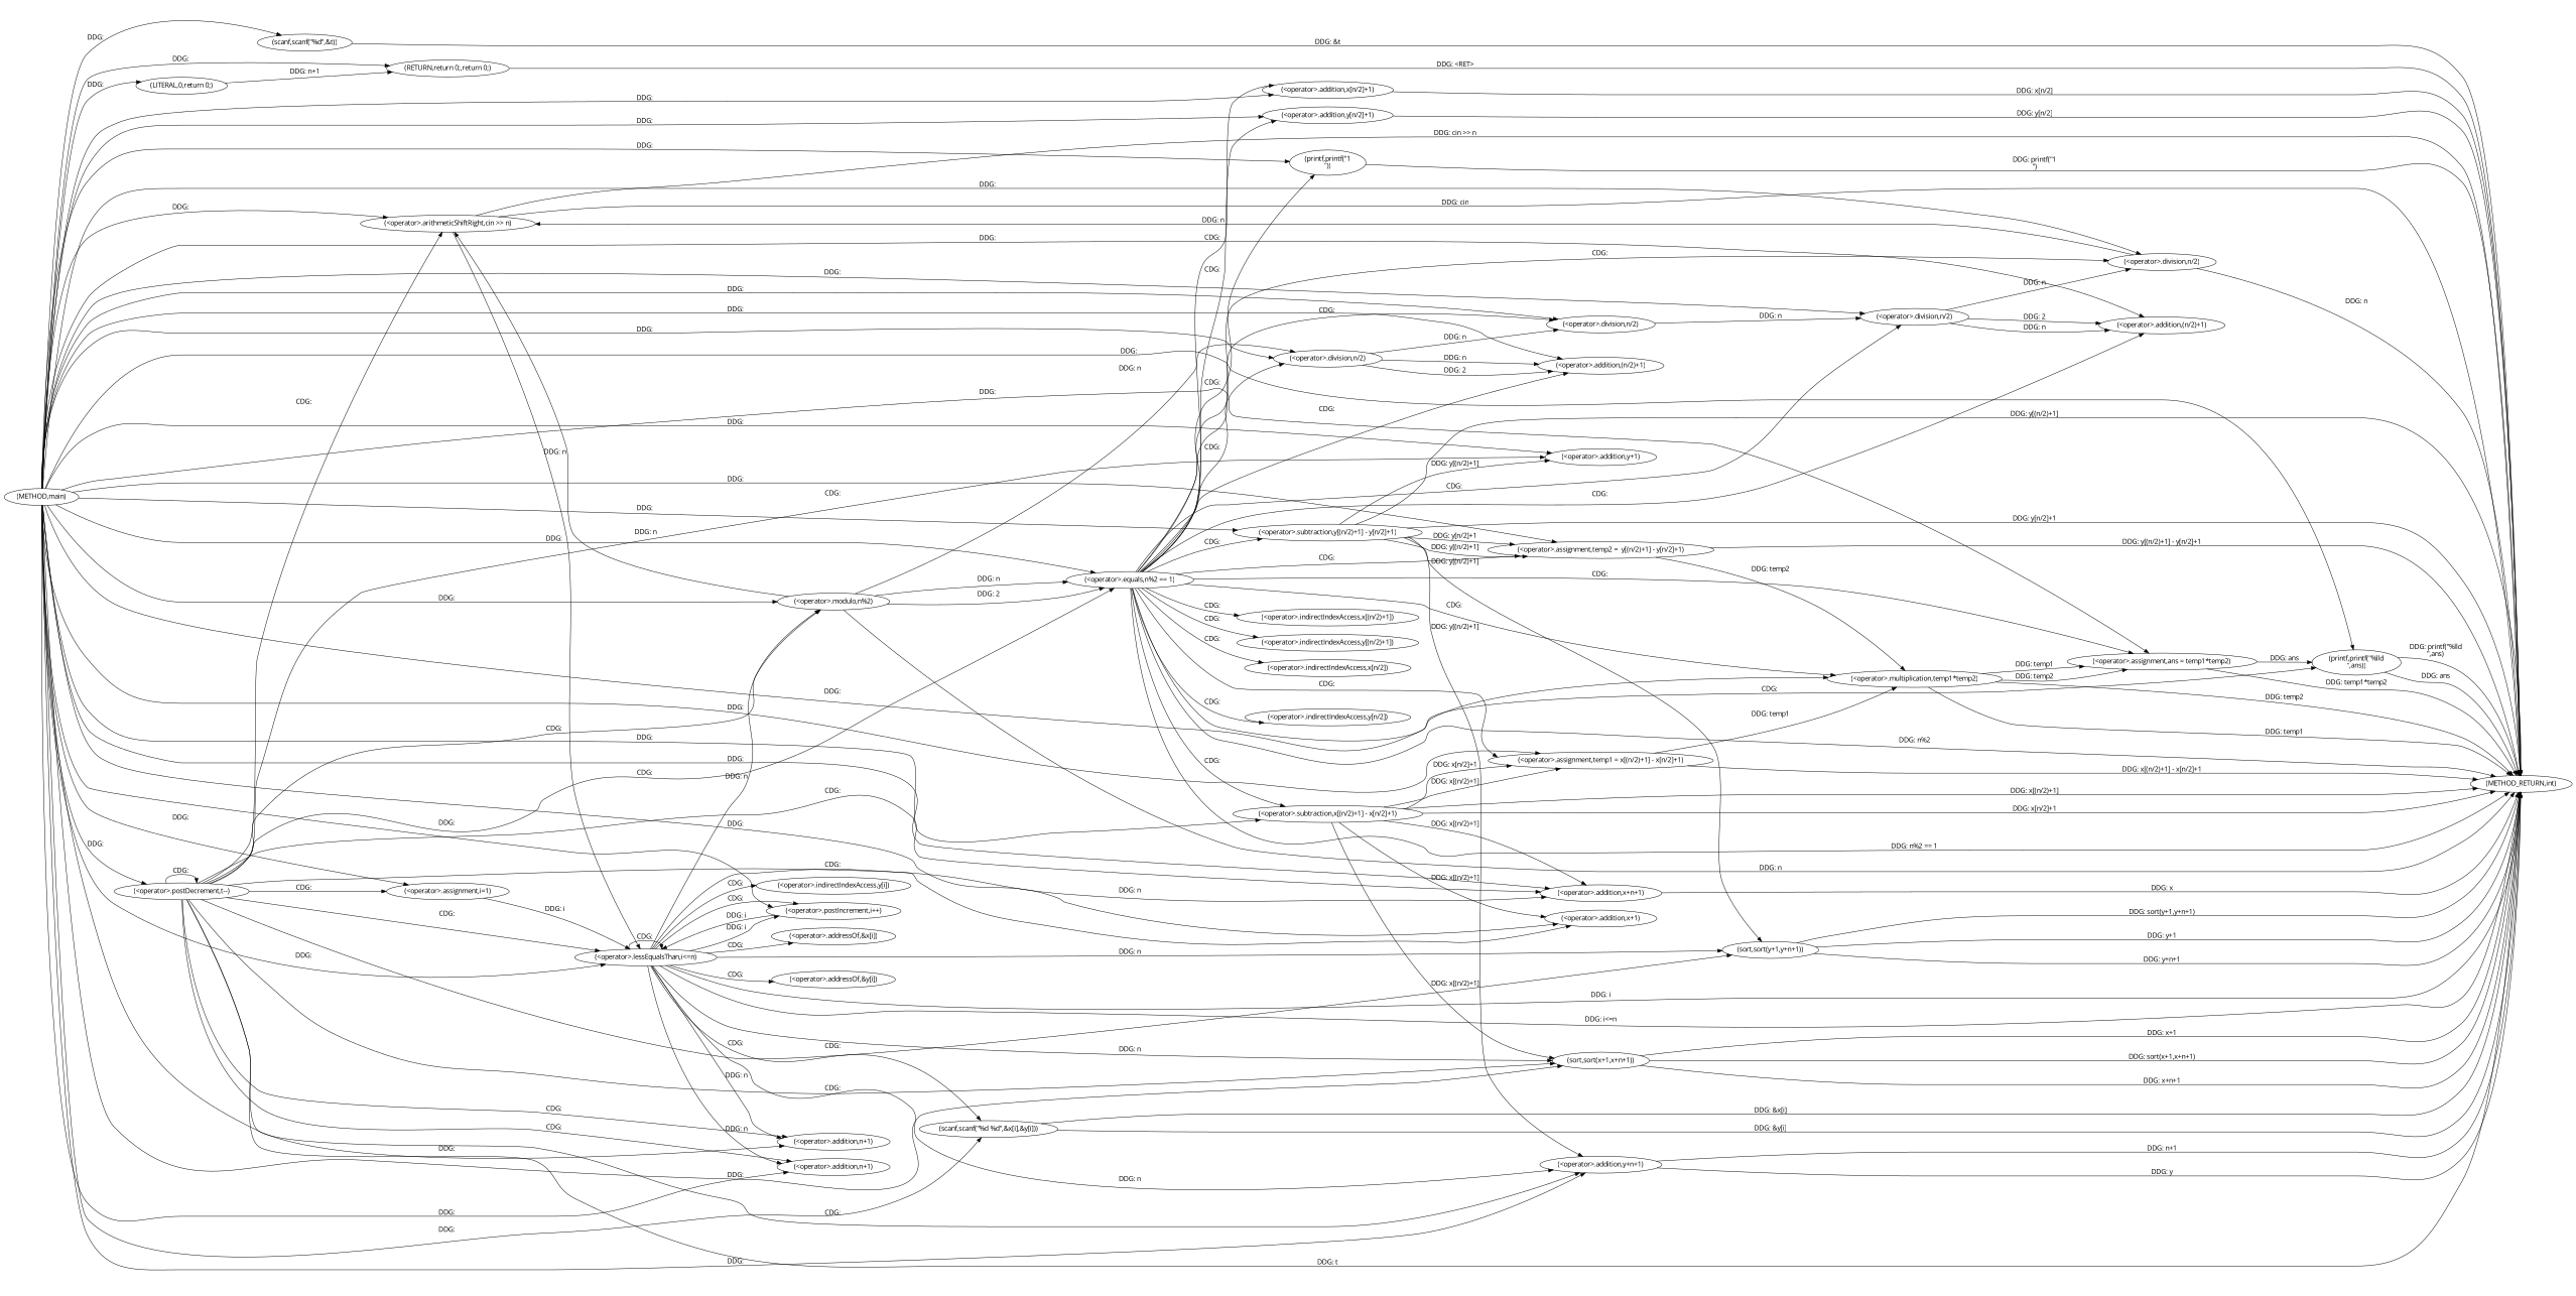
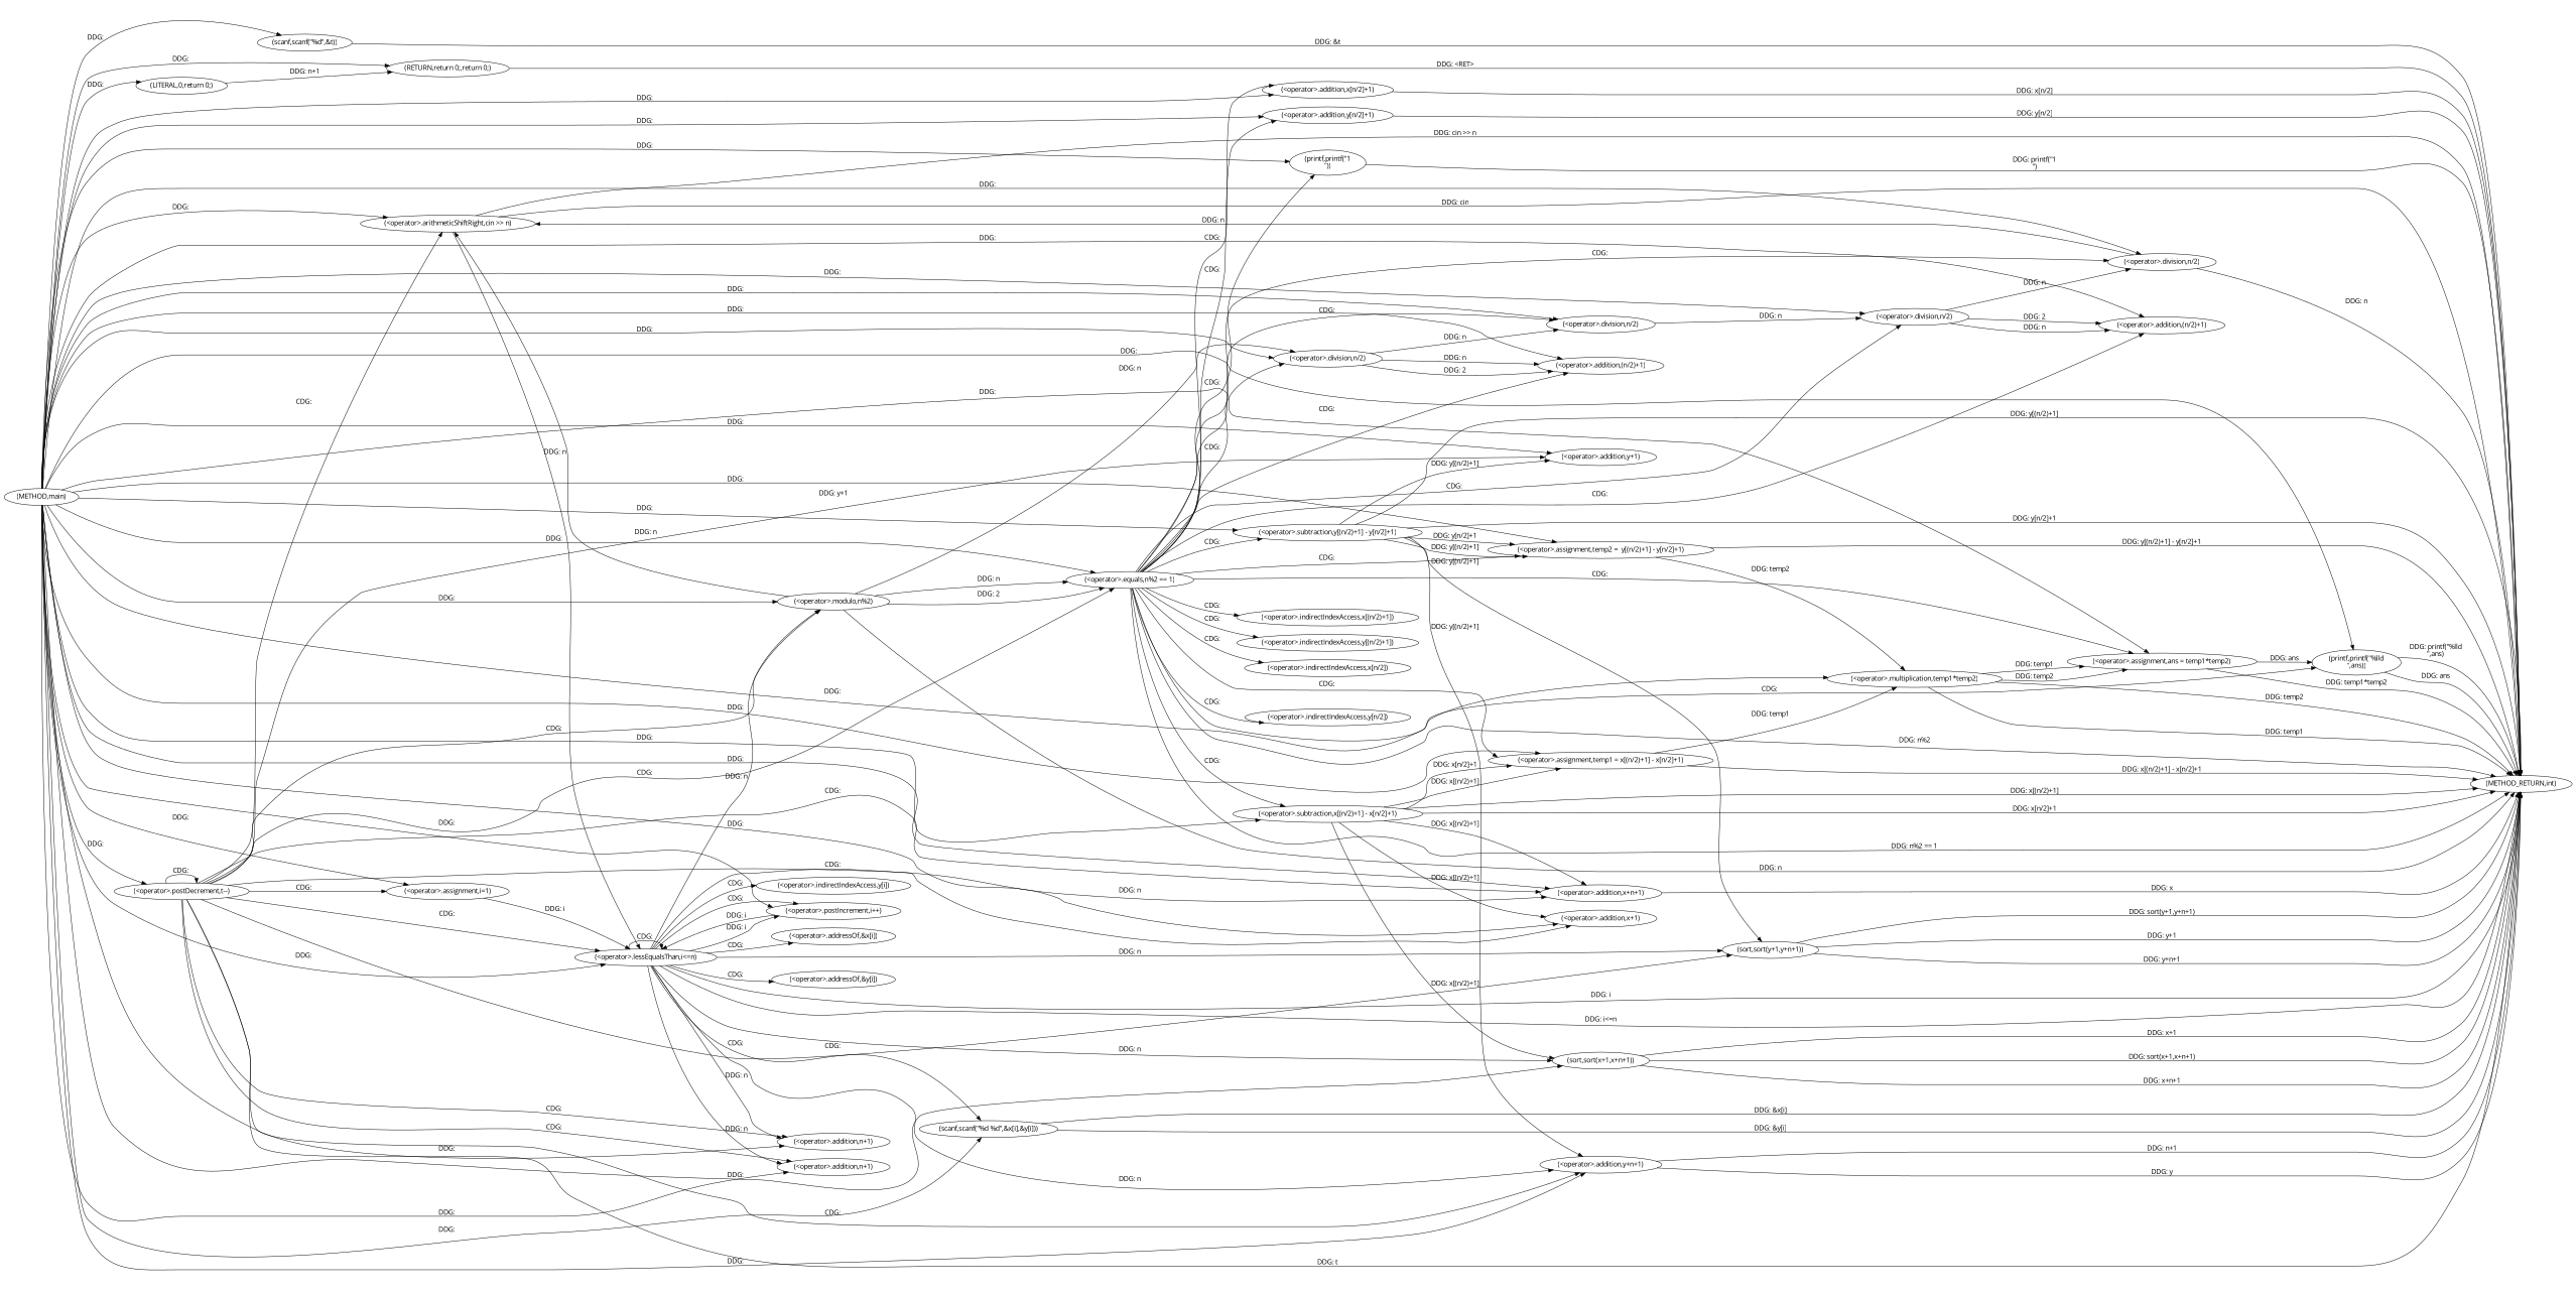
  digraph {
    fontname="Open Sans"
    rankdir=LR
    node [fontname="Open Sans"]
    edge [fontname="Open Sans"]
    n1 [label="(METHOD,main)"]
    n2 [label="(scanf,scanf(\"%d\",&t))"]
    n3 [label="(RETURN,return 0;,return 0;)"]
    n4 [label="(<operator>.postDecrement,t--)"]
    n5 [label="(LITERAL,0,return 0;)"]
    n6 [label="(<operator>.arithmeticShiftRight,cin >> n)"]
    n7 [label="(sort,sort(x+1,x+n+1))"]
    n8 [label="(<operator>.assignment,i=1)"]
    n9 [label="(<operator>.lessEqualsThan,i<=n)"]
    n10 [label="(<operator>.postIncrement,i++)"]
    n11 [label="(scanf,scanf(\"%d %d\",&x[i],&y[i]))"]
    n12 [label="(<operator>.equals,n%2 == 1)"]
    n13 [label="(<operator>.addition,x+1)"]
    n14 [label="(<operator>.addition,x+n+1)"]
    n15 [label="(<operator>.addition,y+1)"]
    n16 [label="(<operator>.addition,y+n+1)"]
    n17 [label="(printf,printf(\"1\n\"))"]
    n18 [label="(<operator>.addition,n+1)"]
    n19 [label="(<operator>.addition,n+1)"]
    n20 [label="(<operator>.modulo,n%2)"]
    n21 [label="(<operator>.assignment,temp1 = x[(n/2)+1] - x[n/2]+1)"]
    n22 [label="(<operator>.assignment,temp2 =  y[(n/2)+1] - y[n/2]+1)"]
    n23 [label="(<operator>.assignment,ans = temp1*temp2)"]
    n24 [label="(printf,printf(\"%lld\n\",ans))"]
    n25 [label="(<operator>.subtraction,x[(n/2)+1] - x[n/2]+1)"]
    n26 [label="(<operator>.subtraction,y[(n/2)+1] - y[n/2]+1)"]
    n27 [label="(<operator>.multiplication,temp1*temp2)"]
    n28 [label="(<operator>.addition,x[n/2]+1)"]
    n29 [label="(<operator>.addition,y[n/2]+1)"]
    n30 [label="(<operator>.addition,(n/2)+1)"]
    n31 [label="(<operator>.addition,(n/2)+1)"]
    n32 [label="(<operator>.division,n/2)"]
    n33 [label="(<operator>.division,n/2)"]
    n34 [label="(<operator>.division,n/2)"]
    n35 [label="(<operator>.division,n/2)"]
    n36 [label="(METHOD_RETURN,int)"]
    n37 [label="(sort,sort(y+1,y+n+1))"]
    n38 [label="(<operator>.addressOf,&x[i])"]
    n39 [label="(<operator>.addressOf,&y[i])"]
    n40 [label="(<operator>.indirectIndexAccess,y[i])"]
    n41 [label="(<operator>.indirectIndexAccess,x[(n/2)+1])"]
    n42 [label="(<operator>.indirectIndexAccess,y[(n/2)+1])"]
    n43 [label="(<operator>.indirectIndexAccess,x[n/2])"]
    n44 [label="(<operator>.indirectIndexAccess,y[n/2])"]
    n1 -> n2 [label="DDG: "]
    n1 -> n3 [label="DDG: "]
    n1 -> n4 [label="DDG: "]
    n1 -> n5 [label="DDG: "]
    n1 -> n6 [label="DDG: "]
    n1 -> n7 [label="DDG: "]
    n1 -> n8 [label="DDG: "]
    n1 -> n9 [label="DDG: "]
    n1 -> n10 [label="DDG: "]
    n1 -> n11 [label="DDG: "]
    n1 -> n12 [label="DDG: "]
    n1 -> n13 [label="DDG: "]
    n1 -> n14 [label="DDG: "]
    n1 -> n15 [label="DDG: "]
    n1 -> n16 [label="DDG: "]
    n1 -> n17 [label="DDG: "]
    n1 -> n18 [label="DDG: "]
    n1 -> n19 [label="DDG: "]
    n1 -> n20 [label="DDG: "]
    n1 -> n21 [label="DDG: "]
    n1 -> n22 [label="DDG: "]
    n1 -> n23 [label="DDG: "]
    n1 -> n24 [label="DDG: "]
    n1 -> n25 [label="DDG: "]
    n1 -> n26 [label="DDG: "]
    n1 -> n27 [label="DDG: "]
    n1 -> n28 [label="DDG: "]
    n1 -> n29 [label="DDG: "]
    n1 -> n30 [label="DDG: "]
    n1 -> n31 [label="DDG: "]
    n1 -> n32 [label="DDG: "]
    n1 -> n33 [label="DDG: "]
    n1 -> n34 [label="DDG: "]
    n1 -> n35 [label="DDG: "]
    n2 -> n36 [label="DDG: &t"]
    n3 -> n36 [label="DDG: <RET>"]
    n4 -> n4 [label="CDG: "]
    n4 -> n6 [label="CDG: "]
-   n4 -> n7 [label="CDG: "]
    n4 -> n8 [label="CDG: "]
    n4 -> n9 [label="CDG: "]
    n4 -> n12 [label="CDG: "]
    n4 -> n13 [label="CDG: "]
    n4 -> n14 [label="CDG: "]
-   n4 -> n15 [label="CDG: "]
+   n4 -> n15 [label="DDG: y+1"]
    n4 -> n16 [label="CDG: "]
    n4 -> n18 [label="CDG: "]
    n4 -> n19 [label="CDG: "]
    n4 -> n20 [label="CDG: "]
    n4 -> n36 [label="DDG: t"]
    n4 -> n37 [label="CDG: "]
    n5 -> n3 [label="DDG: n+1"]
    n6 -> n9 [label="DDG: n"]
    n6 -> n36 [label="DDG: cin >> n"]
    n6 -> n36 [label="DDG: cin"]
    n7 -> n36 [label="DDG: x+1"]
    n7 -> n36 [label="DDG: x+n+1"]
    n7 -> n36 [label="DDG: sort(x+1,x+n+1)"]
    n8 -> n9 [label="DDG: i"]
    n9 -> n7 [label="DDG: n"]
    n9 -> n9 [label="CDG: "]
    n9 -> n10 [label="DDG: i"]
    n9 -> n10 [label="CDG: "]
    n9 -> n11 [label="CDG: "]
    n9 -> n14 [label="DDG: n"]
    n9 -> n16 [label="DDG: n"]
    n9 -> n18 [label="DDG: n"]
    n9 -> n19 [label="DDG: n"]
    n9 -> n20 [label="DDG: n"]
    n9 -> n36 [label="DDG: i"]
    n9 -> n36 [label="DDG: i<=n"]
    n9 -> n37 [label="DDG: n"]
    n9 -> n38 [label="CDG: "]
    n9 -> n39 [label="CDG: "]
    n9 -> n40 [label="CDG: "]
    n10 -> n9 [label="DDG: i"]
    n11 -> n36 [label="DDG: &x[i]"]
    n11 -> n36 [label="DDG: &y[i]"]
    n12 -> n17 [label="CDG: "]
    n12 -> n21 [label="CDG: "]
    n12 -> n22 [label="CDG: "]
    n12 -> n23 [label="CDG: "]
    n12 -> n24 [label="CDG: "]
    n12 -> n25 [label="CDG: "]
    n12 -> n26 [label="CDG: "]
-   n12 -> n27 [label="CDG: "]
    n12 -> n28 [label="CDG: "]
    n12 -> n29 [label="CDG: "]
    n12 -> n30 [label="CDG: "]
    n12 -> n31 [label="CDG: "]
    n12 -> n32 [label="CDG: "]
    n12 -> n33 [label="CDG: "]
    n12 -> n34 [label="CDG: "]
    n12 -> n35 [label="CDG: "]
    n12 -> n36 [label="DDG: n%2"]
    n12 -> n36 [label="DDG: n%2 == 1"]
    n12 -> n41 [label="CDG: "]
    n12 -> n42 [label="CDG: "]
    n12 -> n43 [label="CDG: "]
    n12 -> n44 [label="CDG: "]
    n14 -> n36 [label="DDG: x"]
    n16 -> n36 [label="DDG: y"]
    n16 -> n36 [label="DDG: n+1"]
    n17 -> n36 [label="DDG: printf(\"1\n\")"]
    n20 -> n6 [label="DDG: n"]
    n20 -> n12 [label="DDG: 2"]
    n20 -> n12 [label="DDG: n"]
    n20 -> n32 [label="DDG: n"]
    n20 -> n36 [label="DDG: n"]
    n21 -> n27 [label="DDG: temp1"]
    n21 -> n36 [label="DDG: x[(n/2)+1] - x[n/2]+1"]
    n22 -> n27 [label="DDG: temp2"]
    n22 -> n36 [label="DDG: y[(n/2)+1] - y[n/2]+1"]
    n23 -> n24 [label="DDG: ans"]
    n23 -> n36 [label="DDG: temp1*temp2"]
    n24 -> n36 [label="DDG: ans"]
    n24 -> n36 [label="DDG: printf(\"%lld\n\",ans)"]
    n25 -> n7 [label="DDG: x[(n/2)+1]"]
    n25 -> n13 [label="DDG: x[(n/2)+1]"]
    n25 -> n14 [label="DDG: x[(n/2)+1]"]
    n25 -> n21 [label="DDG: x[(n/2)+1]"]
    n25 -> n21 [label="DDG: x[n/2]+1"]
    n25 -> n36 [label="DDG: x[(n/2)+1]"]
    n25 -> n36 [label="DDG: x[n/2]+1"]
    n26 -> n15 [label="DDG: y[(n/2)+1]"]
    n26 -> n16 [label="DDG: y[(n/2)+1]"]
    n26 -> n22 [label="DDG: y[n/2]+1"]
    n26 -> n22 [label="DDG: y[(n/2)+1]"]
    n26 -> n36 [label="DDG: y[(n/2)+1]"]
    n26 -> n36 [label="DDG: y[n/2]+1"]
    n26 -> n37 [label="DDG: y[(n/2)+1]"]
    n27 -> n23 [label="DDG: temp1"]
    n27 -> n23 [label="DDG: temp2"]
    n27 -> n36 [label="DDG: temp1"]
    n27 -> n36 [label="DDG: temp2"]
    n28 -> n36 [label="DDG: x[n/2]"]
    n29 -> n36 [label="DDG: y[n/2]"]
    n32 -> n30 [label="DDG: 2"]
    n32 -> n30 [label="DDG: n"]
    n32 -> n33 [label="DDG: n"]
    n33 -> n34 [label="DDG: n"]
    n34 -> n31 [label="DDG: 2"]
    n34 -> n31 [label="DDG: n"]
    n34 -> n35 [label="DDG: n"]
    n35 -> n6 [label="DDG: n"]
    n35 -> n36 [label="DDG: n"]
    n37 -> n36 [label="DDG: y+1"]
    n37 -> n36 [label="DDG: y+n+1"]
    n37 -> n36 [label="DDG: sort(y+1,y+n+1)"]
  }
